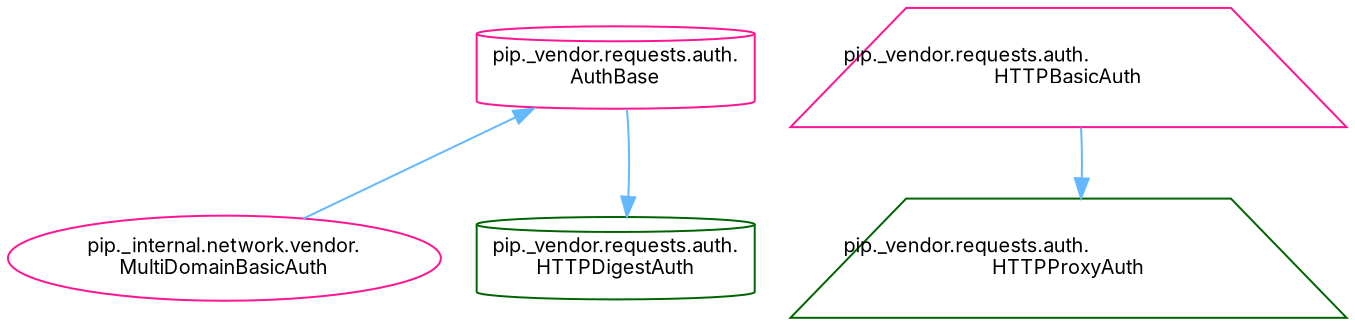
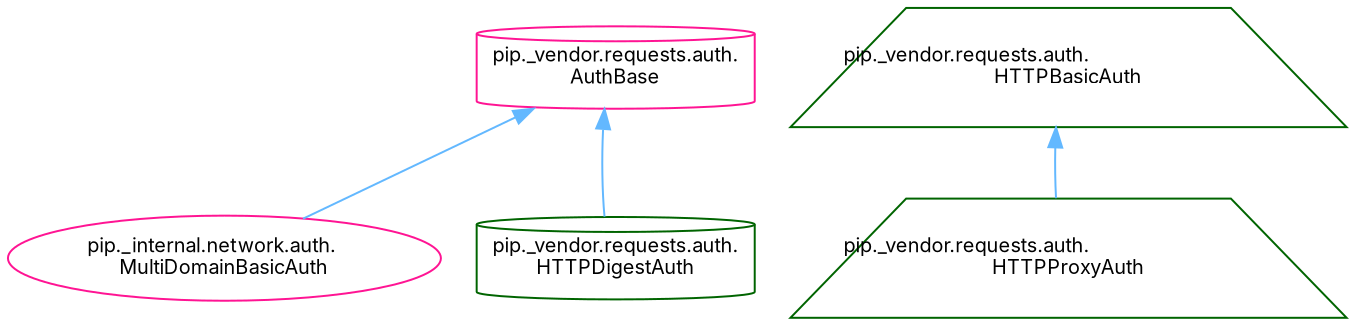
  digraph {
    fontname=Inter
    rankdir=TB
    node [color=darkgreen fillcolor=white fontname=Inter fontsize=10 shape=cylinder style=filled]
    edge [color=steelblue1 dir=back fontname=Inter fontsize=10 labelfontname=Helvetica labelfontsize=10 style=solid]
    n1 [color=deeppink height=0.2 label="pip._vendor.requests.auth.\lAuthBase" width=0.4]
-   n2 [color=deeppink height=0.2 label="pip._internal.network.vendor.\lMultiDomainBasicAuth" shape=ellipse width=0.4]
+   n2 [color=deeppink height=0.2 label="pip._internal.network.auth.\lMultiDomainBasicAuth" shape=ellipse width=0.4]
    n3 [height=0.2 label="pip._vendor.requests.auth.\lHTTPDigestAuth" width=0.4]
-   n4 [color=deeppink height=0.2 label="pip._vendor.requests.auth.\lHTTPBasicAuth" shape=trapezium width=0.4]
+   n4 [height=0.2 label="pip._vendor.requests.auth.\lHTTPBasicAuth" shape=trapezium width=0.4]
    n5 [height=0.2 label="pip._vendor.requests.auth.\lHTTPProxyAuth" shape=trapezium width=0.4]
    n1 -> n2
-   n3 -> n1
-   n5 -> n4
+   n1 -> n3
+   n4 -> n5
  }
